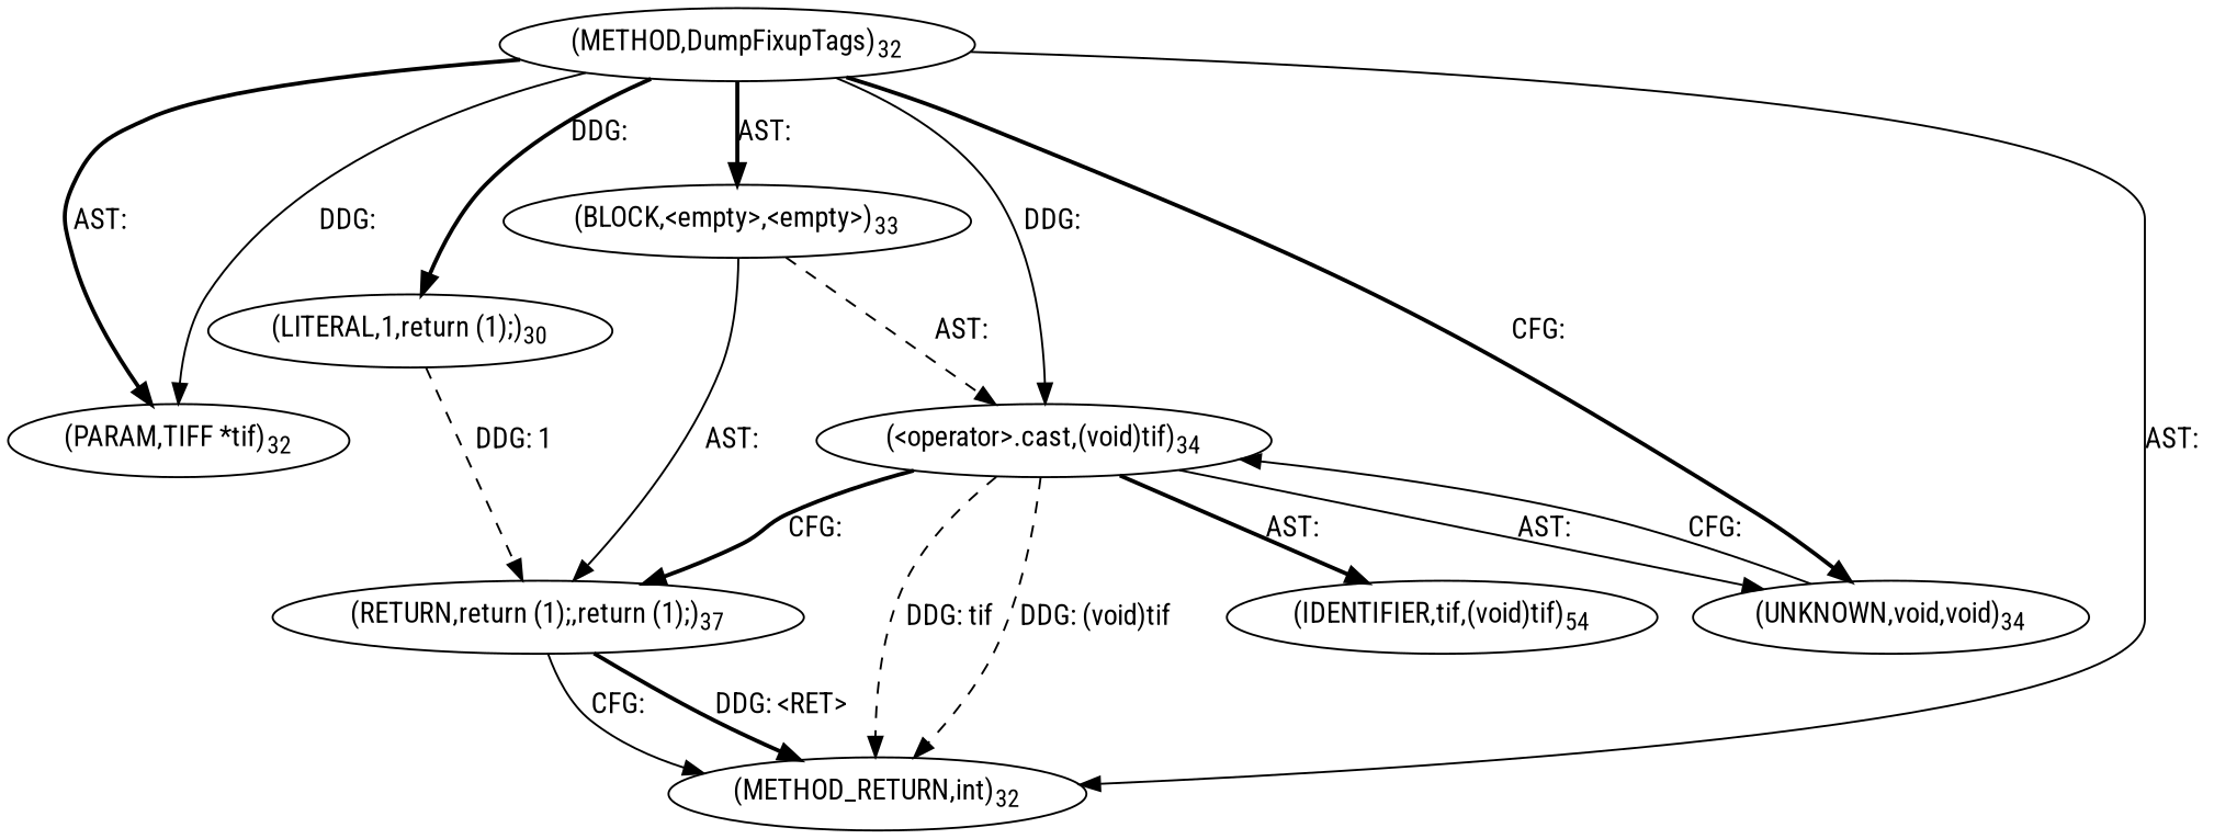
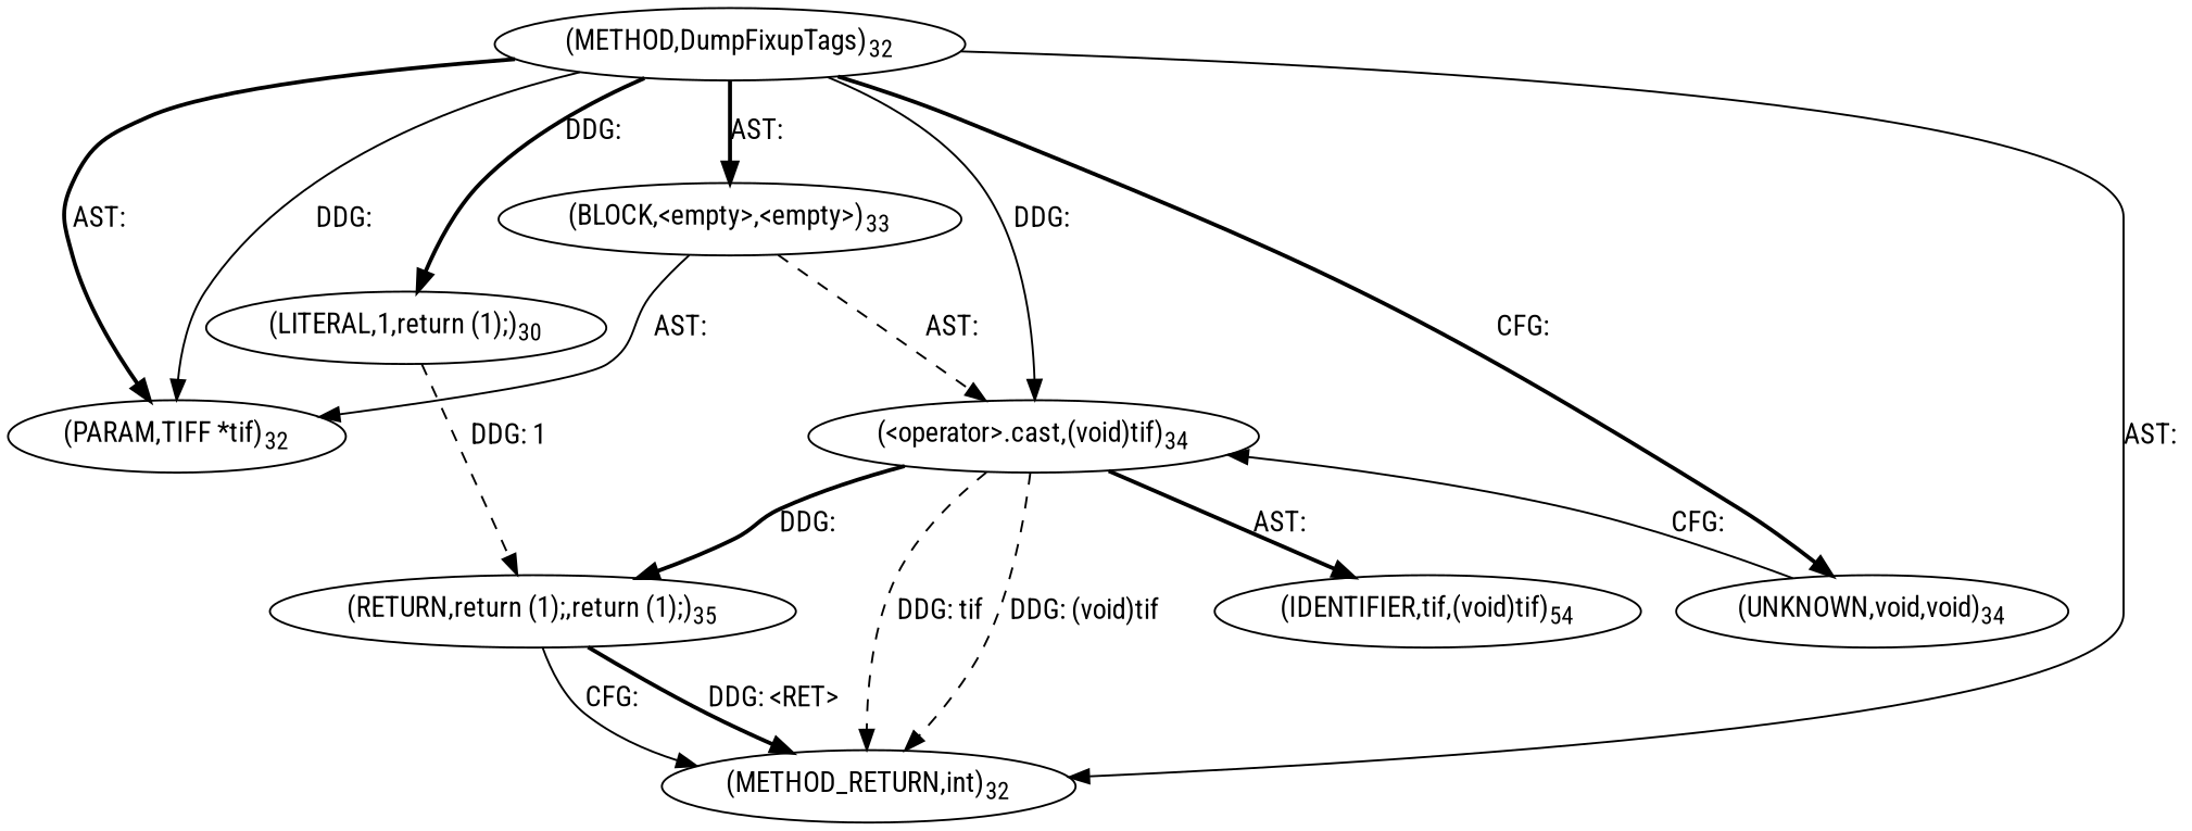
  digraph {
    fontname="Roboto Condensed"
    node [fontname="Roboto Condensed"]
    edge [fontname="Roboto Condensed" style=bold]
    n1 [label=<(METHOD,DumpFixupTags)<SUB>32</SUB>>]
    n2 [label=<(PARAM,TIFF *tif)<SUB>32</SUB>>]
    n3 [label=<(BLOCK,&lt;empty&gt;,&lt;empty&gt;)<SUB>33</SUB>>]
    n4 [label=<(&lt;operator&gt;.cast,(void)tif)<SUB>34</SUB>>]
    n5 [label=<(UNKNOWN,void,void)<SUB>34</SUB>>]
    n6 [label=<(LITERAL,1,return (1);)<SUB>30</SUB>>]
    n7 [label=<(METHOD_RETURN,int)<SUB>32</SUB>>]
-   n8 [label=<(RETURN,return (1);,return (1);)<SUB>37</SUB>>]
+   n8 [label=<(RETURN,return (1);,return (1);)<SUB>35</SUB>>]
    n9 [label=<(IDENTIFIER,tif,(void)tif)<SUB>54</SUB>>]
    n1 -> n2 [label="AST: "]
    n1 -> n2 [label="DDG: " style=solid]
    n1 -> n3 [label="AST: "]
    n1 -> n4 [label="DDG: " style=solid]
    n1 -> n5 [label="CFG: "]
    n1 -> n6 [label="DDG: "]
    n1 -> n7 [label="AST: " style=solid]
    n3 -> n4 [label="AST: " style=dashed]
-   n3 -> n8 [label="AST: " style=solid]
-   n4 -> n5 [label="AST: " style=solid]
+   n3 -> n2 [label="AST: " style=solid]
    n4 -> n7 [label="DDG: tif" style=dashed]
    n4 -> n7 [label="DDG: (void)tif" style=dashed]
-   n4 -> n8 [label="CFG: "]
+   n4 -> n8 [label="DDG: "]
    n4 -> n9 [label="AST: "]
    n5 -> n4 [label="CFG: " style=solid]
    n6 -> n8 [label="DDG: 1" style=dashed]
    n8 -> n7 [label="CFG: " style=solid]
    n8 -> n7 [label="DDG: &lt;RET&gt;"]
  }
